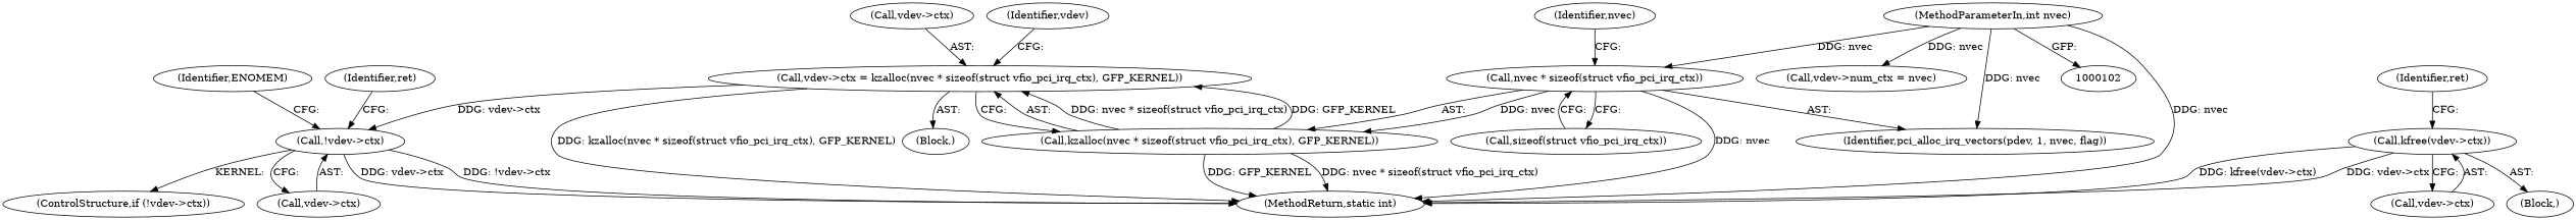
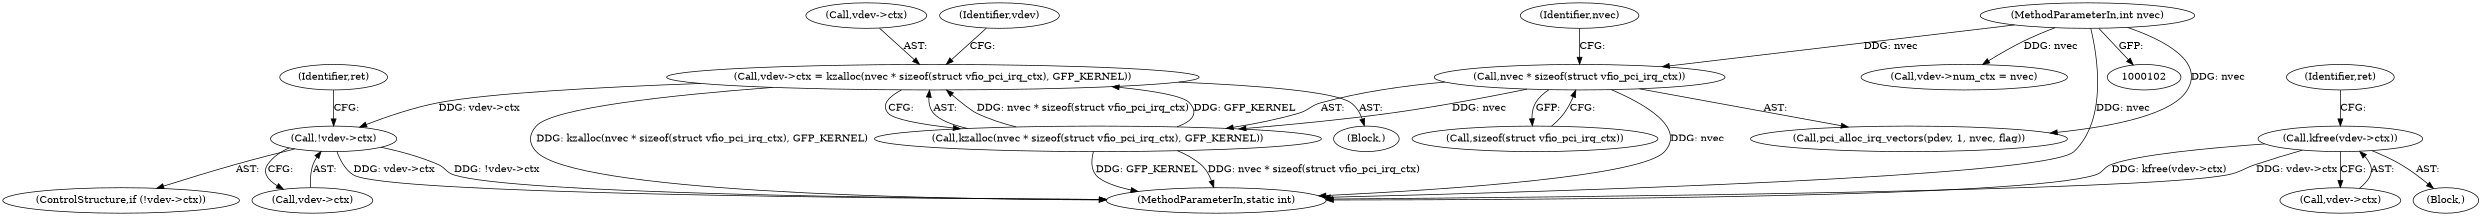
  digraph {
    n1 [label="(Call,vdev->ctx = kzalloc(nvec * sizeof(struct vfio_pci_irq_ctx), GFP_KERNEL))"]
    n2 [label="(Call,kzalloc(nvec * sizeof(struct vfio_pci_irq_ctx), GFP_KERNEL))"]
    n3 [label="(Call,!vdev->ctx)"]
    n4 [label="(Block,)"]
-   n5 [label="(MethodReturn,static int)"]
+   n5 [label="(MethodParameterIn,static int)"]
    n6 [label="(ControlStructure,if (!vdev->ctx))"]
    n7 [label="(Call,vdev->ctx)"]
    n8 [label="(Call,nvec * sizeof(struct vfio_pci_irq_ctx))"]
-   n9 [label="(Identifier,pci_alloc_irq_vectors(pdev, 1, nvec, flag))"]
+   n9 [label="(Call,pci_alloc_irq_vectors(pdev, 1, nvec, flag))"]
    n10 [label="(Call,sizeof(struct vfio_pci_irq_ctx))"]
    n11 [label="(MethodParameterIn,int nvec)"]
    n12 [label="(Call,vdev->num_ctx = nvec)"]
    1000102
    n14 [label="(Call,kfree(vdev->ctx))"]
    n15 [label="(Block,)"]
    n16 [label="(Call,vdev->ctx)"]
    n17 [label="(Call,vdev->ctx)"]
    n18 [label="(Identifier,ret)"]
    n19 [label="(Identifier,nvec)"]
    n20 [label="(Identifier,vdev)"]
-   n21 [label="(Identifier,ENOMEM)"]
    n22 [label="(Identifier,ret)"]
    n1 -> n2 [label="CFG: "]
    n1 -> n3 [label="DDG: vdev->ctx"]
    n1 -> n4 [label="AST: "]
    n1 -> n5 [label="DDG: kzalloc(nvec * sizeof(struct vfio_pci_irq_ctx), GFP_KERNEL)"]
    n2 -> n1 [label="AST: "]
    n2 -> n1 [label="DDG: nvec * sizeof(struct vfio_pci_irq_ctx)"]
    n2 -> n1 [label="DDG: GFP_KERNEL"]
    n2 -> n5 [label="DDG: nvec * sizeof(struct vfio_pci_irq_ctx)"]
    n2 -> n5 [label="DDG: GFP_KERNEL"]
    n3 -> n5 [label="DDG: !vdev->ctx"]
    n3 -> n5 [label="DDG: vdev->ctx"]
-   n3 -> n6 [label="KERNEL: "]
+   n3 -> n6 [label="AST: "]
    n3 -> n7 [label="CFG: "]
    n7 -> n3 [label="AST: "]
    n8 -> n2 [label="AST: "]
    n8 -> n2 [label="DDG: nvec"]
    n8 -> n5 [label="DDG: nvec"]
    n8 -> n9 [label="AST: "]
-   n8 -> n10 [label="CFG: "]
+   n8 -> n10 [label="GFP: "]
    n10 -> n8 [label="CFG: "]
    n11 -> n5 [label="DDG: nvec"]
    n11 -> n8 [label="DDG: nvec"]
    n11 -> n9 [label="DDG: nvec"]
    n11 -> n12 [label="DDG: nvec"]
    n11 -> 1000102 [label="GFP: "]
    n14 -> n5 [label="DDG: kfree(vdev->ctx)"]
    n14 -> n5 [label="DDG: vdev->ctx"]
    n14 -> n15 [label="AST: "]
    n14 -> n16 [label="CFG: "]
    n16 -> n14 [label="AST: "]
    n17 -> n1 [label="AST: "]
    n18 -> n14 [label="CFG: "]
    n19 -> n8 [label="CFG: "]
    n20 -> n1 [label="CFG: "]
-   n21 -> n3 [label="CFG: "]
    n22 -> n3 [label="CFG: "]
  }
